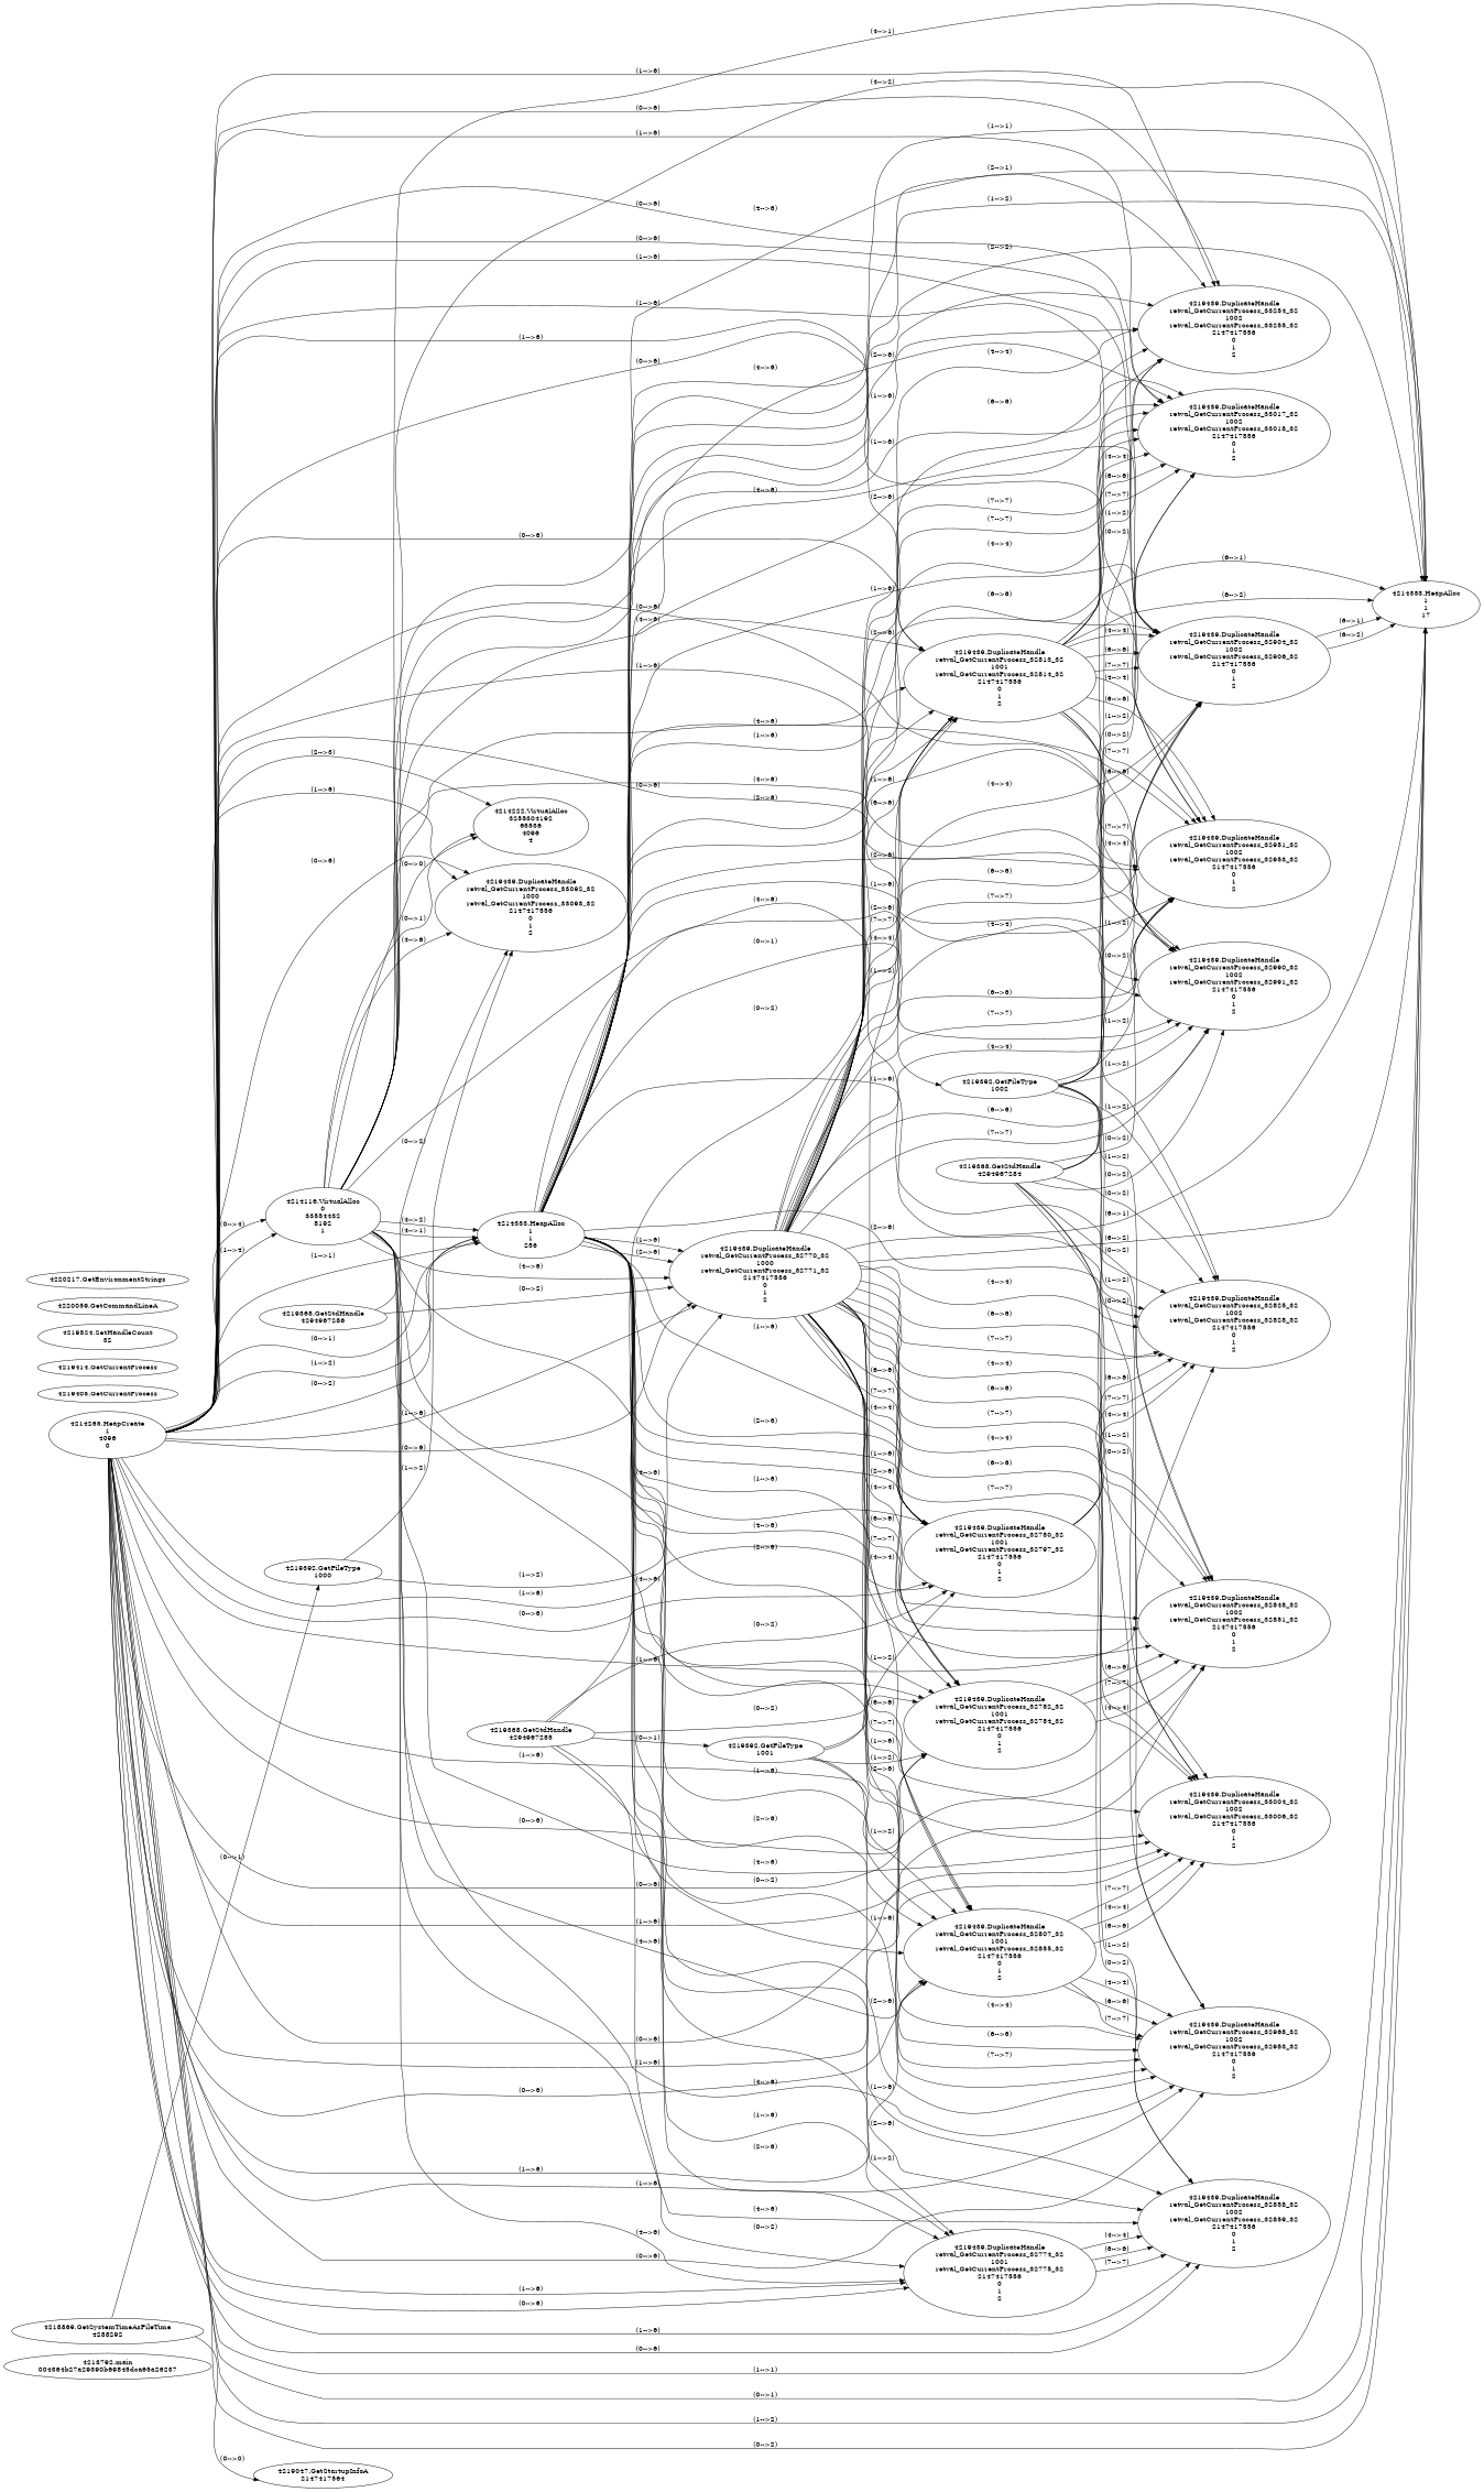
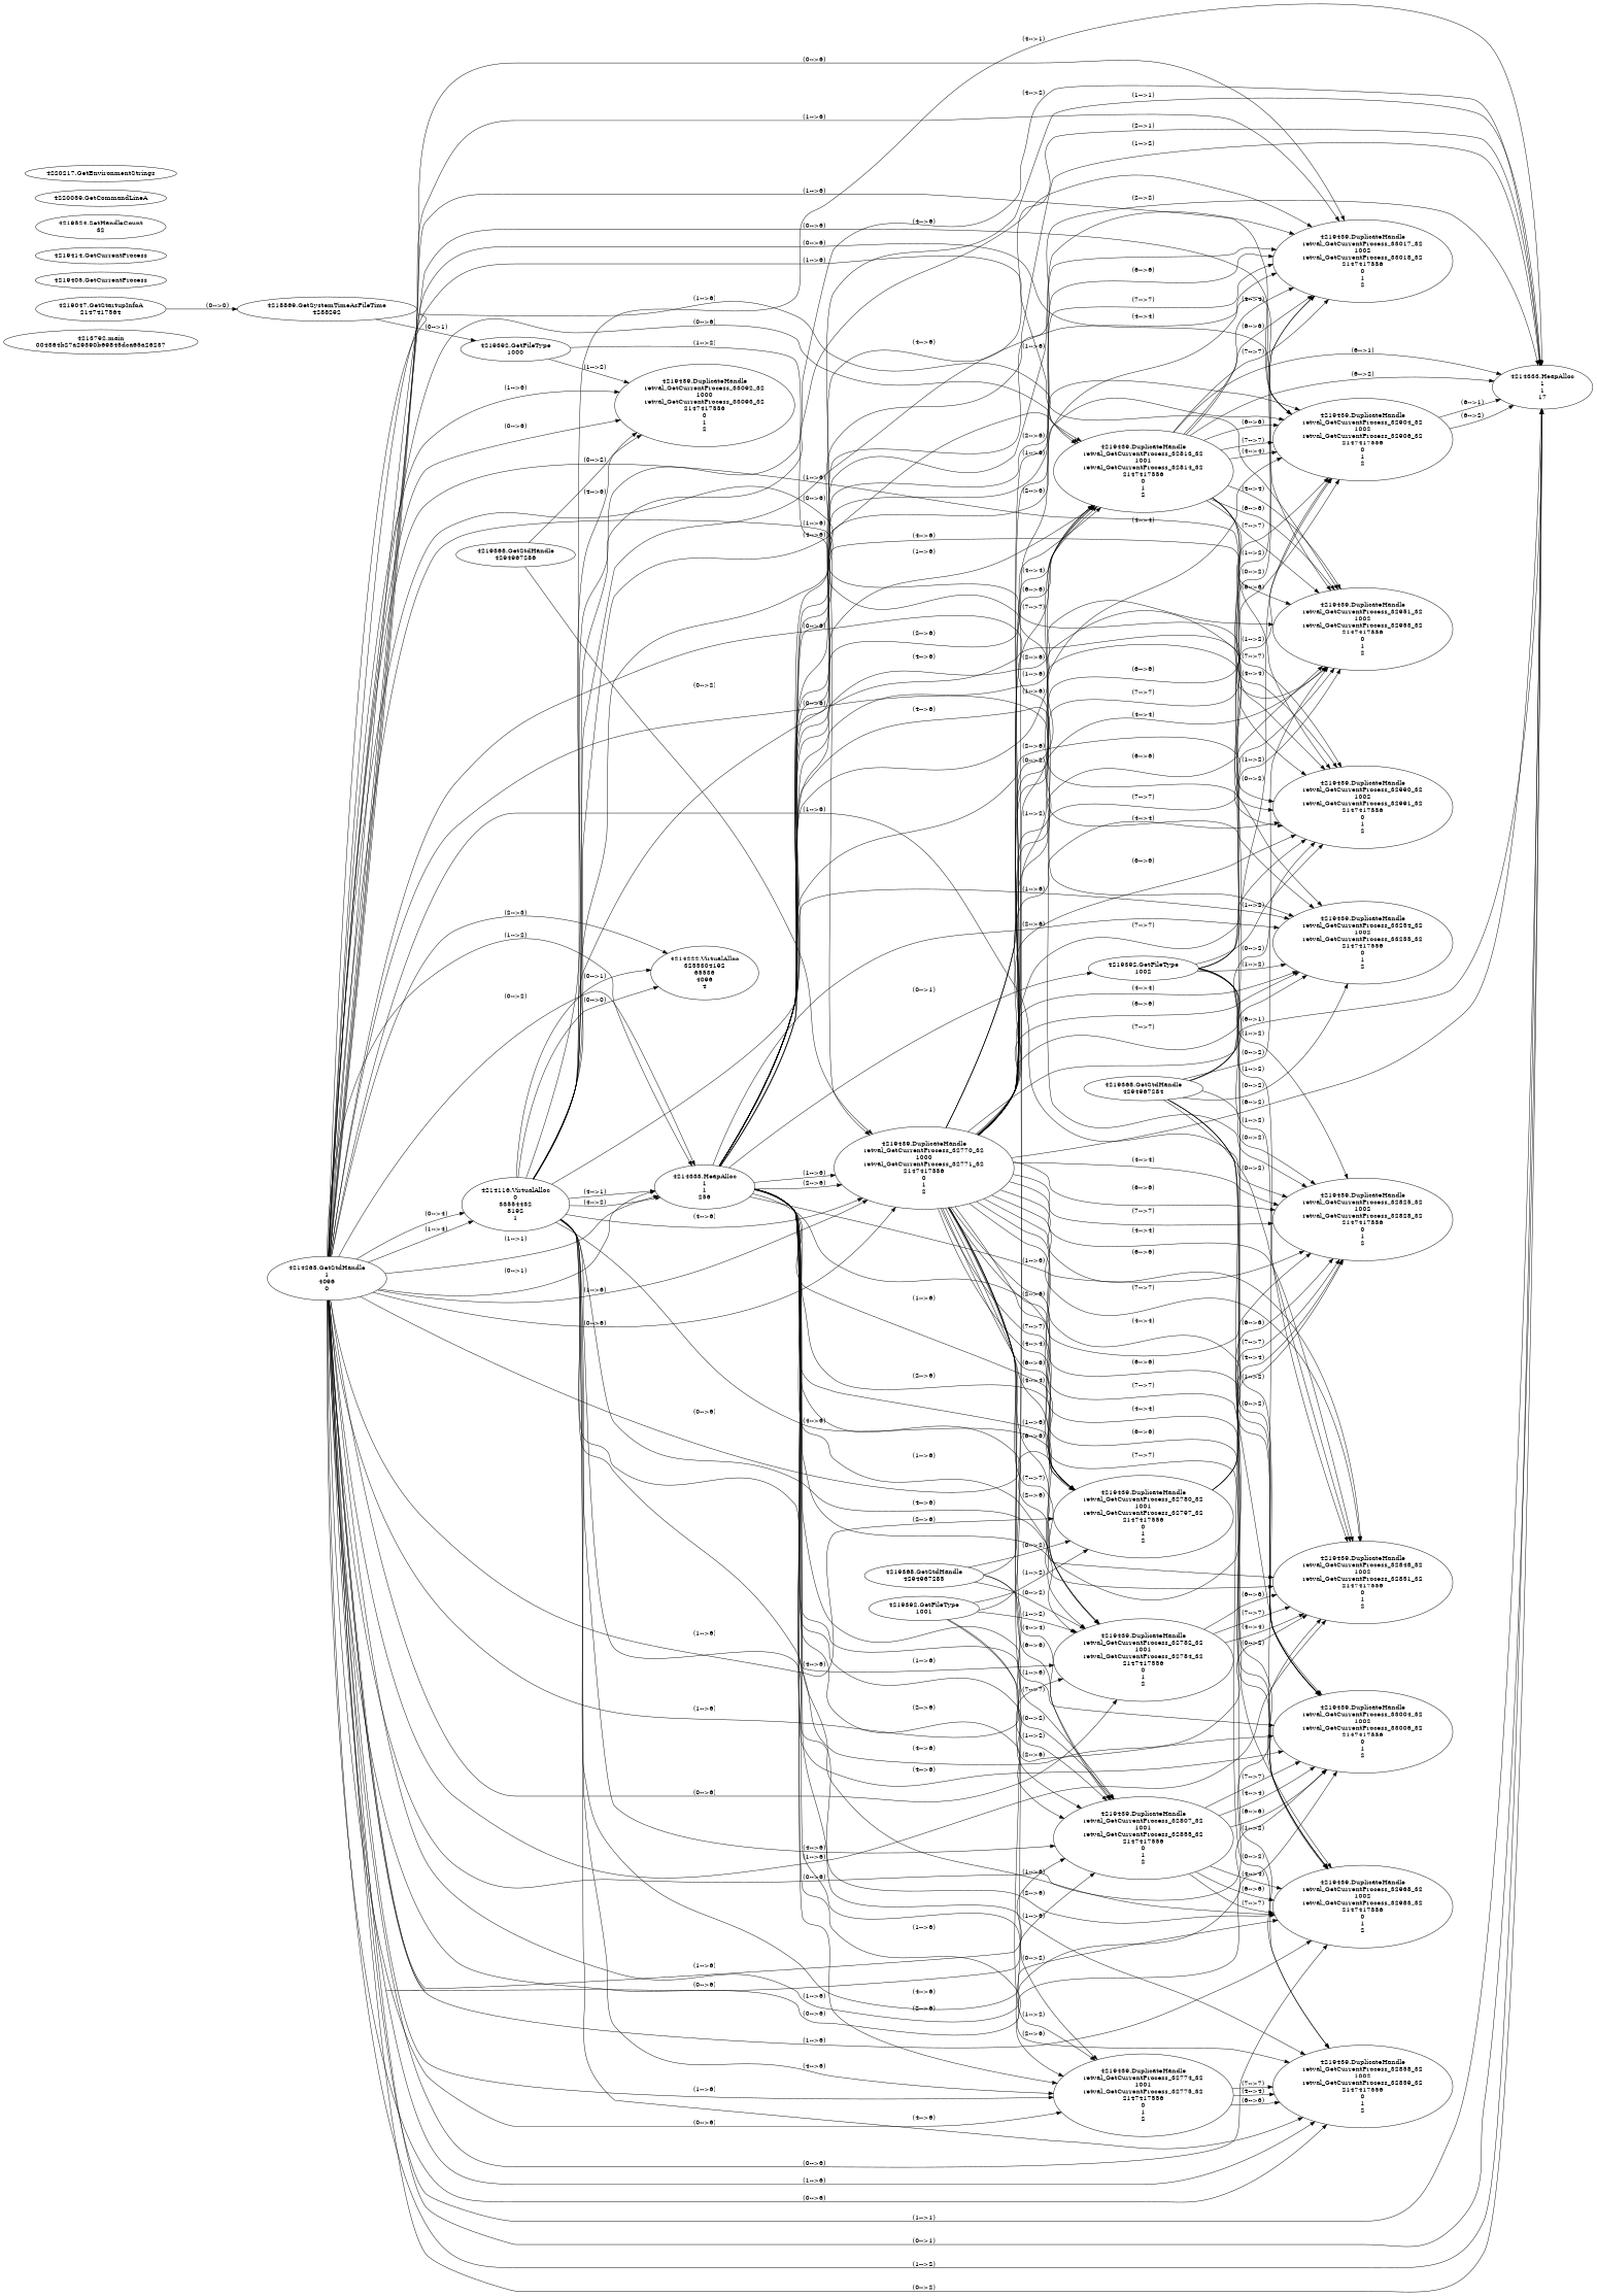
  digraph {
    rankdir=LR
    n1 [label="4213792.main\n004364b27a29390b69845dca65a26237"]
-   n2 [label="4214265.HeapCreate\n1\n4096\n0"]
+   n2 [label="4214265.GetStdHandle\n1\n4096\n0"]
    n3 [label="4214116.VirtualAlloc\n0\n33554432\n8192\n1"]
    n4 [label="4214222.VirtualAlloc\n3255304192\n65536\n4096\n4"]
    n5 [label="4219439.DuplicateHandle\nretval_GetCurrentProcess_33092_32\n1000\nretval_GetCurrentProcess_33093_32\n2147417556\n0\n1\n2"]
    n6 [label="4214333.HeapAlloc\n1\n1\n256"]
    n7 [label="4219439.DuplicateHandle\nretval_GetCurrentProcess_32770_32\n1000\nretval_GetCurrentProcess_32771_32\n2147417556\n0\n1\n2"]
    n8 [label="4219439.DuplicateHandle\nretval_GetCurrentProcess_32813_32\n1001\nretval_GetCurrentProcess_32814_32\n2147417556\n0\n1\n2"]
    n9 [label="4219439.DuplicateHandle\nretval_GetCurrentProcess_32904_32\n1002\nretval_GetCurrentProcess_32906_32\n2147417556\n0\n1\n2"]
    n10 [label="4214333.HeapAlloc\n1\n1\n17"]
    n11 [label="4219439.DuplicateHandle\nretval_GetCurrentProcess_33254_32\n1002\nretval_GetCurrentProcess_33255_32\n2147417556\n0\n1\n2"]
    n12 [label="4219439.DuplicateHandle\nretval_GetCurrentProcess_32780_32\n1001\nretval_GetCurrentProcess_32797_32\n2147417556\n0\n1\n2"]
    n13 [label="4219439.DuplicateHandle\nretval_GetCurrentProcess_32825_32\n1002\nretval_GetCurrentProcess_32828_32\n2147417556\n0\n1\n2"]
    n14 [label="4219439.DuplicateHandle\nretval_GetCurrentProcess_32774_32\n1001\nretval_GetCurrentProcess_32775_32\n2147417556\n0\n1\n2"]
    n15 [label="4219439.DuplicateHandle\nretval_GetCurrentProcess_32858_32\n1002\nretval_GetCurrentProcess_32859_32\n2147417556\n0\n1\n2"]
    n16 [label="4219439.DuplicateHandle\nretval_GetCurrentProcess_32782_32\n1001\nretval_GetCurrentProcess_32784_32\n2147417556\n0\n1\n2"]
    n17 [label="4219439.DuplicateHandle\nretval_GetCurrentProcess_32848_32\n1002\nretval_GetCurrentProcess_32851_32\n2147417556\n0\n1\n2"]
    n18 [label="4219439.DuplicateHandle\nretval_GetCurrentProcess_32951_32\n1002\nretval_GetCurrentProcess_32953_32\n2147417556\n0\n1\n2"]
    n19 [label="4219439.DuplicateHandle\nretval_GetCurrentProcess_32990_32\n1002\nretval_GetCurrentProcess_32991_32\n2147417556\n0\n1\n2"]
    n20 [label="4219439.DuplicateHandle\nretval_GetCurrentProcess_32807_32\n1001\nretval_GetCurrentProcess_32855_32\n2147417556\n0\n1\n2"]
    n21 [label="4219439.DuplicateHandle\nretval_GetCurrentProcess_33004_32\n1002\nretval_GetCurrentProcess_33006_32\n2147417556\n0\n1\n2"]
    n22 [label="4219439.DuplicateHandle\nretval_GetCurrentProcess_32968_32\n1002\nretval_GetCurrentProcess_32983_32\n2147417556\n0\n1\n2"]
    n23 [label="4219439.DuplicateHandle\nretval_GetCurrentProcess_33017_32\n1002\nretval_GetCurrentProcess_33018_32\n2147417556\n0\n1\n2"]
    n24 [label="4219392.GetFileType\n1002"]
    n25 [label="4218869.GetSystemTimeAsFileTime\n4288292"]
    n26 [label="4219047.GetStartupInfoA\n2147417564"]
    n27 [label="4219392.GetFileType\n1000"]
    n28 [label="4219368.GetStdHandle\n4294967286"]
    n29 [label="4219405.GetCurrentProcess\n"]
    n30 [label="4219414.GetCurrentProcess\n"]
    n31 [label="4219368.GetStdHandle\n4294967285"]
    n32 [label="4219392.GetFileType\n1001"]
    n33 [label="4219368.GetStdHandle\n4294967284"]
    n34 [label="4219524.SetHandleCount\n32"]
    n35 [label="4220059.GetCommandLineA\n"]
    n36 [label="4220217.GetEnvironmentStrings\n"]
    n2 -> n3 [label="(1-->4)"]
    n2 -> n3 [label="(0-->4)"]
    n2 -> n4 [label="(2-->3)"]
    n2 -> n5 [label="(1-->6)"]
    n2 -> n5 [label="(0-->6)"]
    n2 -> n6 [label="(1-->1)"]
    n2 -> n6 [label="(0-->1)"]
    n2 -> n6 [label="(1-->2)"]
    n2 -> n6 [label="(0-->2)"]
    n2 -> n7 [label="(1-->6)"]
    n2 -> n7 [label="(0-->6)"]
    n2 -> n8 [label="(1-->6)"]
    n2 -> n8 [label="(0-->6)"]
    n2 -> n9 [label="(1-->6)"]
    n2 -> n9 [label="(0-->6)"]
    n2 -> n10 [label="(1-->1)"]
    n2 -> n10 [label="(0-->1)"]
    n2 -> n10 [label="(1-->2)"]
    n2 -> n10 [label="(0-->2)"]
    n2 -> n11 [label="(1-->6)"]
    n2 -> n11 [label="(0-->6)"]
    n2 -> n12 [label="(1-->6)"]
    n2 -> n12 [label="(0-->6)"]
    n2 -> n13 [label="(1-->6)"]
    n2 -> n13 [label="(0-->6)"]
    n2 -> n14 [label="(1-->6)"]
    n2 -> n14 [label="(0-->6)"]
    n2 -> n15 [label="(1-->6)"]
    n2 -> n15 [label="(0-->6)"]
    n2 -> n16 [label="(1-->6)"]
    n2 -> n16 [label="(0-->6)"]
    n2 -> n17 [label="(1-->6)"]
    n2 -> n17 [label="(0-->6)"]
    n2 -> n18 [label="(1-->6)"]
    n2 -> n18 [label="(0-->6)"]
    n2 -> n19 [label="(1-->6)"]
    n2 -> n19 [label="(0-->6)"]
    n2 -> n20 [label="(1-->6)"]
    n2 -> n20 [label="(0-->6)"]
    n2 -> n21 [label="(1-->6)"]
    n2 -> n21 [label="(0-->6)"]
    n2 -> n22 [label="(1-->6)"]
    n2 -> n22 [label="(0-->6)"]
    n2 -> n23 [label="(1-->6)"]
    n2 -> n23 [label="(0-->6)"]
    n3 -> n4 [label="(0-->1)"]
    n3 -> n4 [label="(0-->0)"]
    n3 -> n5 [label="(4-->6)"]
    n3 -> n6 [label="(4-->1)"]
    n3 -> n6 [label="(4-->2)"]
    n3 -> n7 [label="(4-->6)"]
    n3 -> n8 [label="(4-->6)"]
    n3 -> n9 [label="(4-->6)"]
    n3 -> n10 [label="(4-->1)"]
    n3 -> n10 [label="(4-->2)"]
    n3 -> n11 [label="(4-->6)"]
    n3 -> n12 [label="(4-->6)"]
    n3 -> n13 [label="(4-->6)"]
    n3 -> n14 [label="(4-->6)"]
    n3 -> n15 [label="(4-->6)"]
    n3 -> n16 [label="(4-->6)"]
    n3 -> n17 [label="(4-->6)"]
    n3 -> n18 [label="(4-->6)"]
    n3 -> n19 [label="(4-->6)"]
    n3 -> n20 [label="(4-->6)"]
    n3 -> n21 [label="(4-->6)"]
    n3 -> n22 [label="(4-->6)"]
    n3 -> n23 [label="(4-->6)"]
    n6 -> n7 [label="(1-->6)"]
    n6 -> n7 [label="(2-->6)"]
    n6 -> n8 [label="(1-->6)"]
    n6 -> n8 [label="(2-->6)"]
    n6 -> n9 [label="(1-->6)"]
    n6 -> n9 [label="(2-->6)"]
    n6 -> n10 [label="(1-->1)"]
    n6 -> n10 [label="(2-->1)"]
    n6 -> n10 [label="(1-->2)"]
    n6 -> n10 [label="(2-->2)"]
    n6 -> n11 [label="(1-->6)"]
    n6 -> n11 [label="(2-->6)"]
    n6 -> n12 [label="(1-->6)"]
    n6 -> n12 [label="(2-->6)"]
    n6 -> n13 [label="(1-->6)"]
    n6 -> n13 [label="(2-->6)"]
    n6 -> n14 [label="(1-->6)"]
    n6 -> n14 [label="(2-->6)"]
    n6 -> n15 [label="(1-->6)"]
    n6 -> n15 [label="(2-->6)"]
    n6 -> n16 [label="(1-->6)"]
    n6 -> n16 [label="(2-->6)"]
    n6 -> n17 [label="(1-->6)"]
    n6 -> n17 [label="(2-->6)"]
    n6 -> n18 [label="(1-->6)"]
    n6 -> n18 [label="(2-->6)"]
    n6 -> n19 [label="(1-->6)"]
    n6 -> n19 [label="(2-->6)"]
    n6 -> n20 [label="(1-->6)"]
    n6 -> n20 [label="(2-->6)"]
    n6 -> n21 [label="(1-->6)"]
    n6 -> n21 [label="(2-->6)"]
    n6 -> n22 [label="(1-->6)"]
    n6 -> n22 [label="(2-->6)"]
    n6 -> n23 [label="(1-->6)"]
    n6 -> n23 [label="(2-->6)"]
    n6 -> n24 [label="(0-->1)"]
    n7 -> n8 [label="(4-->4)"]
    n7 -> n8 [label="(6-->6)"]
    n7 -> n8 [label="(7-->7)"]
    n7 -> n9 [label="(4-->4)"]
    n7 -> n9 [label="(6-->6)"]
    n7 -> n9 [label="(7-->7)"]
    n7 -> n10 [label="(6-->1)"]
    n7 -> n10 [label="(6-->2)"]
    n7 -> n11 [label="(4-->4)"]
    n7 -> n11 [label="(6-->6)"]
    n7 -> n11 [label="(7-->7)"]
    n7 -> n12 [label="(4-->4)"]
    n7 -> n12 [label="(6-->6)"]
    n7 -> n12 [label="(7-->7)"]
    n7 -> n13 [label="(4-->4)"]
    n7 -> n13 [label="(6-->6)"]
    n7 -> n13 [label="(7-->7)"]
    n7 -> n16 [label="(4-->4)"]
    n7 -> n16 [label="(6-->6)"]
    n7 -> n16 [label="(7-->7)"]
    n7 -> n17 [label="(4-->4)"]
    n7 -> n17 [label="(6-->6)"]
    n7 -> n17 [label="(7-->7)"]
    n7 -> n18 [label="(4-->4)"]
    n7 -> n18 [label="(6-->6)"]
    n7 -> n18 [label="(7-->7)"]
    n7 -> n19 [label="(4-->4)"]
    n7 -> n19 [label="(6-->6)"]
    n7 -> n19 [label="(7-->7)"]
    n7 -> n20 [label="(4-->4)"]
    n7 -> n20 [label="(6-->6)"]
    n7 -> n20 [label="(7-->7)"]
    n7 -> n21 [label="(4-->4)"]
    n7 -> n21 [label="(6-->6)"]
    n7 -> n21 [label="(7-->7)"]
    n7 -> n22 [label="(4-->4)"]
    n7 -> n22 [label="(6-->6)"]
    n7 -> n22 [label="(7-->7)"]
    n7 -> n23 [label="(4-->4)"]
    n7 -> n23 [label="(6-->6)"]
    n7 -> n23 [label="(7-->7)"]
    n8 -> n9 [label="(4-->4)"]
    n8 -> n9 [label="(6-->6)"]
    n8 -> n9 [label="(7-->7)"]
    n8 -> n10 [label="(6-->1)"]
    n8 -> n10 [label="(6-->2)"]
    n8 -> n18 [label="(4-->4)"]
    n8 -> n18 [label="(6-->6)"]
    n8 -> n18 [label="(7-->7)"]
    n8 -> n19 [label="(4-->4)"]
    n8 -> n19 [label="(6-->6)"]
    n8 -> n19 [label="(7-->7)"]
    n8 -> n23 [label="(4-->4)"]
    n8 -> n23 [label="(6-->6)"]
    n8 -> n23 [label="(7-->7)"]
    n9 -> n10 [label="(6-->1)"]
    n9 -> n10 [label="(6-->2)"]
    n12 -> n13 [label="(4-->4)"]
    n12 -> n13 [label="(6-->6)"]
    n12 -> n13 [label="(7-->7)"]
    n14 -> n15 [label="(4-->4)"]
    n14 -> n15 [label="(6-->6)"]
    n14 -> n15 [label="(7-->7)"]
    n16 -> n17 [label="(4-->4)"]
    n16 -> n17 [label="(6-->6)"]
    n16 -> n17 [label="(7-->7)"]
    n20 -> n21 [label="(4-->4)"]
    n20 -> n21 [label="(6-->6)"]
    n20 -> n21 [label="(7-->7)"]
    n20 -> n22 [label="(4-->4)"]
    n20 -> n22 [label="(6-->6)"]
    n20 -> n22 [label="(7-->7)"]
    n24 -> n9 [label="(1-->2)"]
    n24 -> n11 [label="(1-->2)"]
    n24 -> n13 [label="(1-->2)"]
    n24 -> n15 [label="(1-->2)"]
    n24 -> n17 [label="(1-->2)"]
    n24 -> n18 [label="(1-->2)"]
    n24 -> n19 [label="(1-->2)"]
    n24 -> n21 [label="(1-->2)"]
    n24 -> n22 [label="(1-->2)"]
    n24 -> n23 [label="(1-->2)"]
-   n25 -> n26 [label="(0-->0)"]
+   n26 -> n25 [label="(0-->0)"]
    n25 -> n27 [label="(0-->1)"]
    n27 -> n5 [label="(1-->2)"]
    n27 -> n7 [label="(1-->2)"]
    n28 -> n5 [label="(0-->2)"]
    n28 -> n7 [label="(0-->2)"]
    n31 -> n8 [label="(0-->2)"]
    n31 -> n12 [label="(0-->2)"]
    n31 -> n14 [label="(0-->2)"]
    n31 -> n16 [label="(0-->2)"]
    n31 -> n20 [label="(0-->2)"]
-   n31 -> n32 [label="(0-->1)"]
    n32 -> n8 [label="(1-->2)"]
    n32 -> n12 [label="(1-->2)"]
    n32 -> n14 [label="(1-->2)"]
    n32 -> n16 [label="(1-->2)"]
    n32 -> n20 [label="(1-->2)"]
    n33 -> n9 [label="(0-->2)"]
    n33 -> n11 [label="(0-->2)"]
    n33 -> n13 [label="(0-->2)"]
    n33 -> n15 [label="(0-->2)"]
    n33 -> n17 [label="(0-->2)"]
    n33 -> n18 [label="(0-->2)"]
    n33 -> n19 [label="(0-->2)"]
    n33 -> n21 [label="(0-->2)"]
    n33 -> n22 [label="(0-->2)"]
    n33 -> n23 [label="(0-->2)"]
  }
